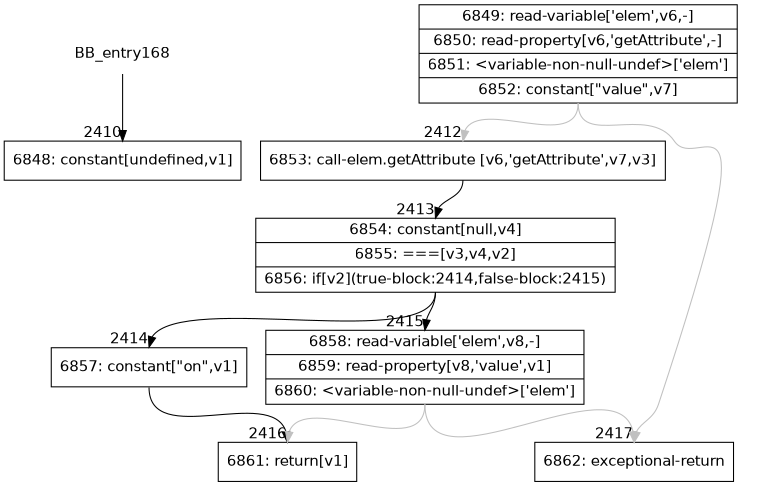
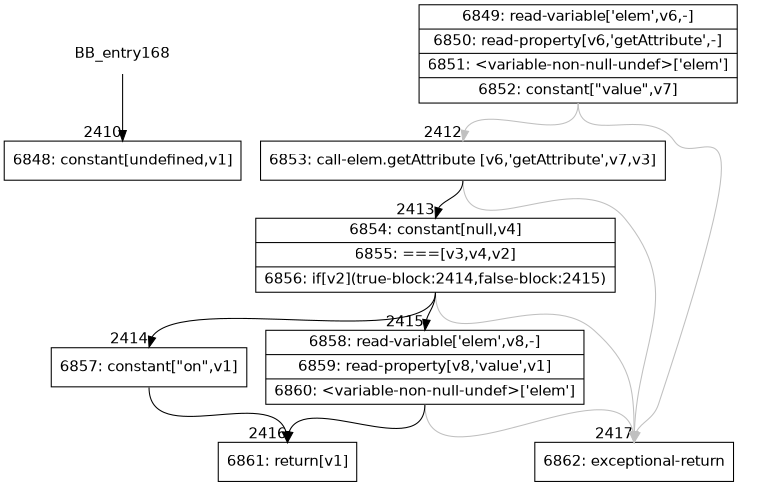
  digraph {
    fontname="DejaVu Sans"
    rankdir=TD
    node [fontname="DejaVu Sans" shape=record]
    edge [fontname="DejaVu Sans" headport=n tailport=s]
    n1 [label=BB_entry168 shape=none]
    n2 [label="{6848: constant[undefined,v1]}"]
    n3 [label="{6849: read-variable['elem',v6,-]|6850: read-property[v6,'getAttribute',-]|6851: \<variable-non-null-undef\>['elem']|6852: constant[\"value\",v7]}"]
    n4 [label="{6853: call-elem.getAttribute [v6,'getAttribute',v7,v3]}"]
    n5 [label="{6862: exceptional-return}"]
    n6 [label="{6854: constant[null,v4]|6855: ===[v3,v4,v2]|6856: if[v2](true-block:2414,false-block:2415)}"]
    n7 [label="{6857: constant[\"on\",v1]}"]
    n8 [label="{6858: read-variable['elem',v8,-]|6859: read-property[v8,'value',v1]|6860: \<variable-non-null-undef\>['elem']}"]
    n9 [label="{6861: return[v1]}"]
    n1 -> n2 [headlabel="    2410"]
    n3 -> n4 [color=gray headlabel="      2412"]
    n3 -> n5 [color=gray headlabel="      2417"]
+   n4 -> n5 [color=gray]
    n4 -> n6 [headlabel="      2413"]
+   n6 -> n5 [color=gray]
    n6 -> n7 [headlabel="      2414"]
    n6 -> n8 [headlabel="      2415"]
    n7 -> n9 [headlabel="      2416"]
    n8 -> n5 [color=gray]
-   n8 -> n9 [color=gray]
+   n8 -> n9
  }
